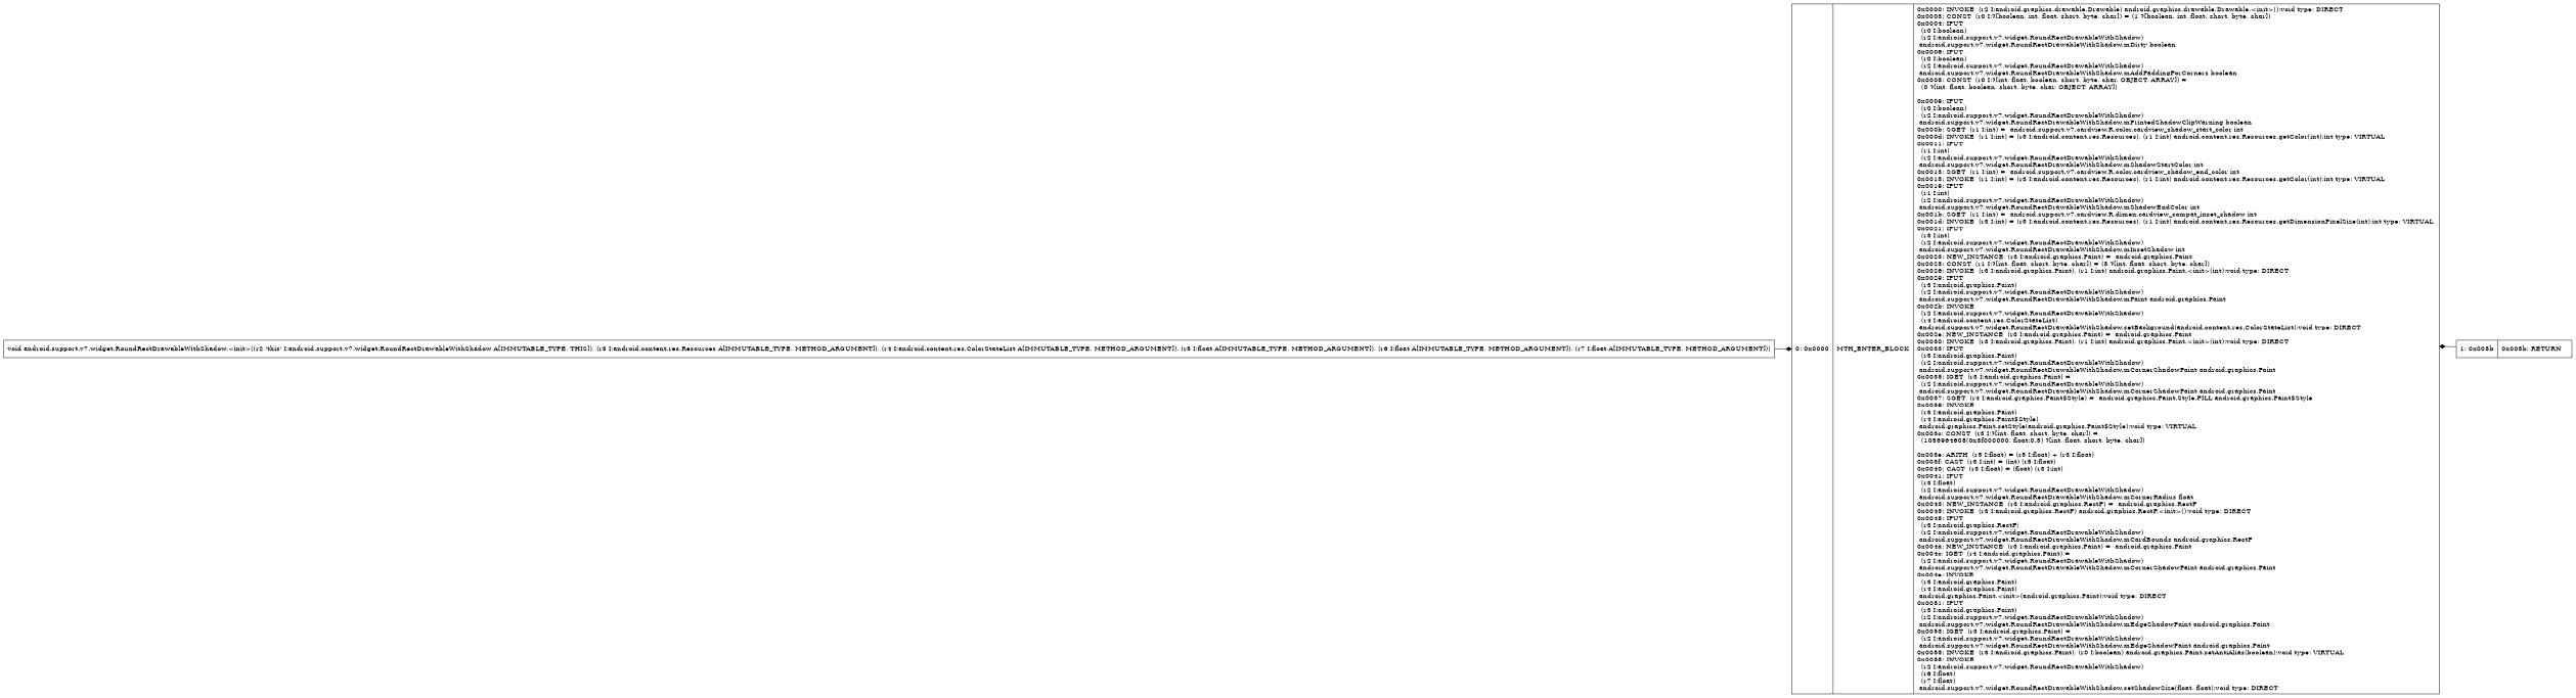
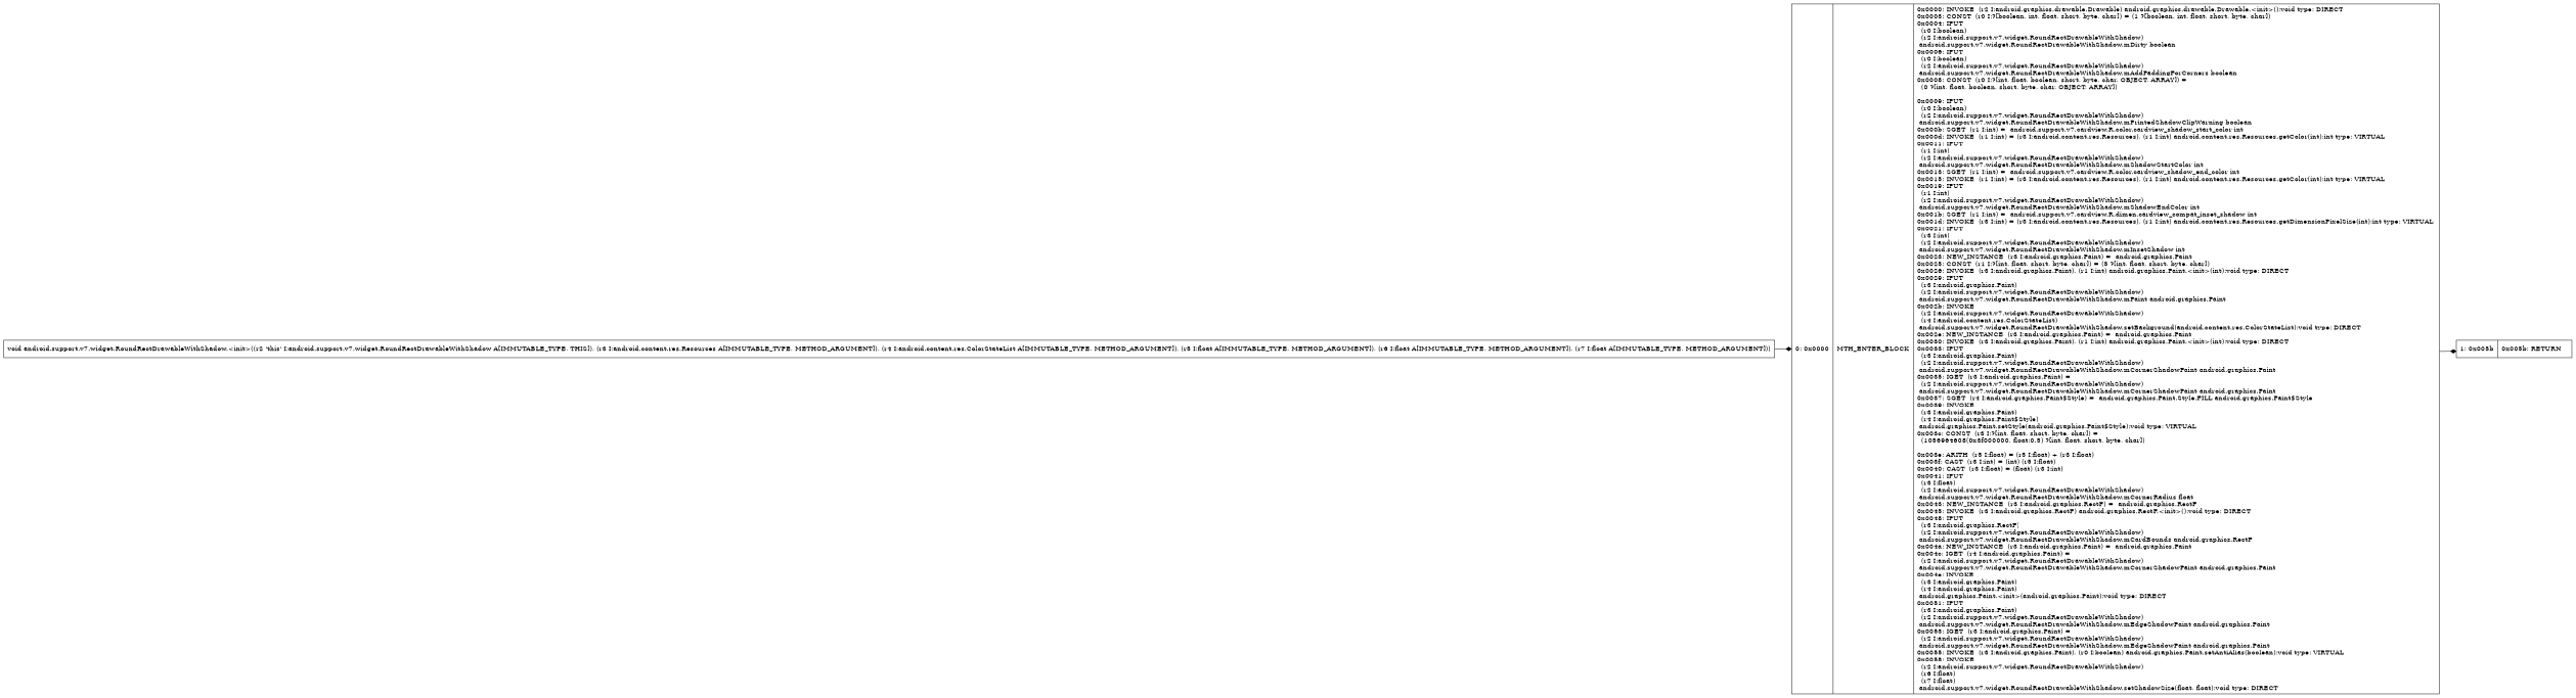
  digraph {
    rankdir=LR
    node [shape=record]
    edge [arrowhead=diamond]
    n1 [label="{0\:\ 0x0000|MTH_ENTER_BLOCK\l|0x0000: INVOKE  (r2 I:android.graphics.drawable.Drawable) android.graphics.drawable.Drawable.\<init\>():void type: DIRECT \l0x0003: CONST  (r0 I:?[boolean, int, float, short, byte, char]) = (1 ?[boolean, int, float, short, byte, char]) \l0x0004: IPUT  \l  (r0 I:boolean)\l  (r2 I:android.support.v7.widget.RoundRectDrawableWithShadow)\l android.support.v7.widget.RoundRectDrawableWithShadow.mDirty boolean \l0x0006: IPUT  \l  (r0 I:boolean)\l  (r2 I:android.support.v7.widget.RoundRectDrawableWithShadow)\l android.support.v7.widget.RoundRectDrawableWithShadow.mAddPaddingForCorners boolean \l0x0008: CONST  (r0 I:?[int, float, boolean, short, byte, char, OBJECT, ARRAY]) = \l  (0 ?[int, float, boolean, short, byte, char, OBJECT, ARRAY])\l \l0x0009: IPUT  \l  (r0 I:boolean)\l  (r2 I:android.support.v7.widget.RoundRectDrawableWithShadow)\l android.support.v7.widget.RoundRectDrawableWithShadow.mPrintedShadowClipWarning boolean \l0x000b: SGET  (r1 I:int) =  android.support.v7.cardview.R.color.cardview_shadow_start_color int \l0x000d: INVOKE  (r1 I:int) = (r3 I:android.content.res.Resources), (r1 I:int) android.content.res.Resources.getColor(int):int type: VIRTUAL \l0x0011: IPUT  \l  (r1 I:int)\l  (r2 I:android.support.v7.widget.RoundRectDrawableWithShadow)\l android.support.v7.widget.RoundRectDrawableWithShadow.mShadowStartColor int \l0x0013: SGET  (r1 I:int) =  android.support.v7.cardview.R.color.cardview_shadow_end_color int \l0x0015: INVOKE  (r1 I:int) = (r3 I:android.content.res.Resources), (r1 I:int) android.content.res.Resources.getColor(int):int type: VIRTUAL \l0x0019: IPUT  \l  (r1 I:int)\l  (r2 I:android.support.v7.widget.RoundRectDrawableWithShadow)\l android.support.v7.widget.RoundRectDrawableWithShadow.mShadowEndColor int \l0x001b: SGET  (r1 I:int) =  android.support.v7.cardview.R.dimen.cardview_compat_inset_shadow int \l0x001d: INVOKE  (r3 I:int) = (r3 I:android.content.res.Resources), (r1 I:int) android.content.res.Resources.getDimensionPixelSize(int):int type: VIRTUAL \l0x0021: IPUT  \l  (r3 I:int)\l  (r2 I:android.support.v7.widget.RoundRectDrawableWithShadow)\l android.support.v7.widget.RoundRectDrawableWithShadow.mInsetShadow int \l0x0023: NEW_INSTANCE  (r3 I:android.graphics.Paint) =  android.graphics.Paint \l0x0025: CONST  (r1 I:?[int, float, short, byte, char]) = (5 ?[int, float, short, byte, char]) \l0x0026: INVOKE  (r3 I:android.graphics.Paint), (r1 I:int) android.graphics.Paint.\<init\>(int):void type: DIRECT \l0x0029: IPUT  \l  (r3 I:android.graphics.Paint)\l  (r2 I:android.support.v7.widget.RoundRectDrawableWithShadow)\l android.support.v7.widget.RoundRectDrawableWithShadow.mPaint android.graphics.Paint \l0x002b: INVOKE  \l  (r2 I:android.support.v7.widget.RoundRectDrawableWithShadow)\l  (r4 I:android.content.res.ColorStateList)\l android.support.v7.widget.RoundRectDrawableWithShadow.setBackground(android.content.res.ColorStateList):void type: DIRECT \l0x002e: NEW_INSTANCE  (r3 I:android.graphics.Paint) =  android.graphics.Paint \l0x0030: INVOKE  (r3 I:android.graphics.Paint), (r1 I:int) android.graphics.Paint.\<init\>(int):void type: DIRECT \l0x0033: IPUT  \l  (r3 I:android.graphics.Paint)\l  (r2 I:android.support.v7.widget.RoundRectDrawableWithShadow)\l android.support.v7.widget.RoundRectDrawableWithShadow.mCornerShadowPaint android.graphics.Paint \l0x0035: IGET  (r3 I:android.graphics.Paint) = \l  (r2 I:android.support.v7.widget.RoundRectDrawableWithShadow)\l android.support.v7.widget.RoundRectDrawableWithShadow.mCornerShadowPaint android.graphics.Paint \l0x0037: SGET  (r4 I:android.graphics.Paint$Style) =  android.graphics.Paint.Style.FILL android.graphics.Paint$Style \l0x0039: INVOKE  \l  (r3 I:android.graphics.Paint)\l  (r4 I:android.graphics.Paint$Style)\l android.graphics.Paint.setStyle(android.graphics.Paint$Style):void type: VIRTUAL \l0x003c: CONST  (r3 I:?[int, float, short, byte, char]) = \l  (1056964608(0x3f000000, float:0.5) ?[int, float, short, byte, char])\l \l0x003e: ARITH  (r5 I:float) = (r5 I:float) + (r3 I:float) \l0x003f: CAST  (r3 I:int) = (int) (r5 I:float) \l0x0040: CAST  (r3 I:float) = (float) (r3 I:int) \l0x0041: IPUT  \l  (r3 I:float)\l  (r2 I:android.support.v7.widget.RoundRectDrawableWithShadow)\l android.support.v7.widget.RoundRectDrawableWithShadow.mCornerRadius float \l0x0043: NEW_INSTANCE  (r3 I:android.graphics.RectF) =  android.graphics.RectF \l0x0045: INVOKE  (r3 I:android.graphics.RectF) android.graphics.RectF.\<init\>():void type: DIRECT \l0x0048: IPUT  \l  (r3 I:android.graphics.RectF)\l  (r2 I:android.support.v7.widget.RoundRectDrawableWithShadow)\l android.support.v7.widget.RoundRectDrawableWithShadow.mCardBounds android.graphics.RectF \l0x004a: NEW_INSTANCE  (r3 I:android.graphics.Paint) =  android.graphics.Paint \l0x004c: IGET  (r4 I:android.graphics.Paint) = \l  (r2 I:android.support.v7.widget.RoundRectDrawableWithShadow)\l android.support.v7.widget.RoundRectDrawableWithShadow.mCornerShadowPaint android.graphics.Paint \l0x004e: INVOKE  \l  (r3 I:android.graphics.Paint)\l  (r4 I:android.graphics.Paint)\l android.graphics.Paint.\<init\>(android.graphics.Paint):void type: DIRECT \l0x0051: IPUT  \l  (r3 I:android.graphics.Paint)\l  (r2 I:android.support.v7.widget.RoundRectDrawableWithShadow)\l android.support.v7.widget.RoundRectDrawableWithShadow.mEdgeShadowPaint android.graphics.Paint \l0x0053: IGET  (r3 I:android.graphics.Paint) = \l  (r2 I:android.support.v7.widget.RoundRectDrawableWithShadow)\l android.support.v7.widget.RoundRectDrawableWithShadow.mEdgeShadowPaint android.graphics.Paint \l0x0055: INVOKE  (r3 I:android.graphics.Paint), (r0 I:boolean) android.graphics.Paint.setAntiAlias(boolean):void type: VIRTUAL \l0x0058: INVOKE  \l  (r2 I:android.support.v7.widget.RoundRectDrawableWithShadow)\l  (r6 I:float)\l  (r7 I:float)\l android.support.v7.widget.RoundRectDrawableWithShadow.setShadowSize(float, float):void type: DIRECT \l}"]
    n2 [label="{1\:\ 0x005b|0x005b: RETURN   \l}"]
    n3 [label="{void android.support.v7.widget.RoundRectDrawableWithShadow.\<init\>((r2 'this' I:android.support.v7.widget.RoundRectDrawableWithShadow A[IMMUTABLE_TYPE, THIS]), (r3 I:android.content.res.Resources A[IMMUTABLE_TYPE, METHOD_ARGUMENT]), (r4 I:android.content.res.ColorStateList A[IMMUTABLE_TYPE, METHOD_ARGUMENT]), (r5 I:float A[IMMUTABLE_TYPE, METHOD_ARGUMENT]), (r6 I:float A[IMMUTABLE_TYPE, METHOD_ARGUMENT]), (r7 I:float A[IMMUTABLE_TYPE, METHOD_ARGUMENT])) }"]
-   n2 -> n1
+   n1 -> n2
    n3 -> n1
  }
